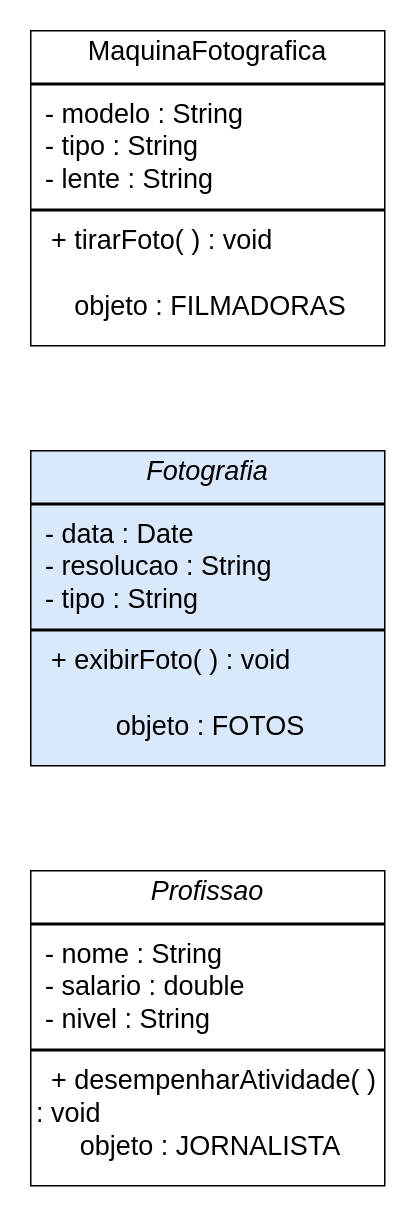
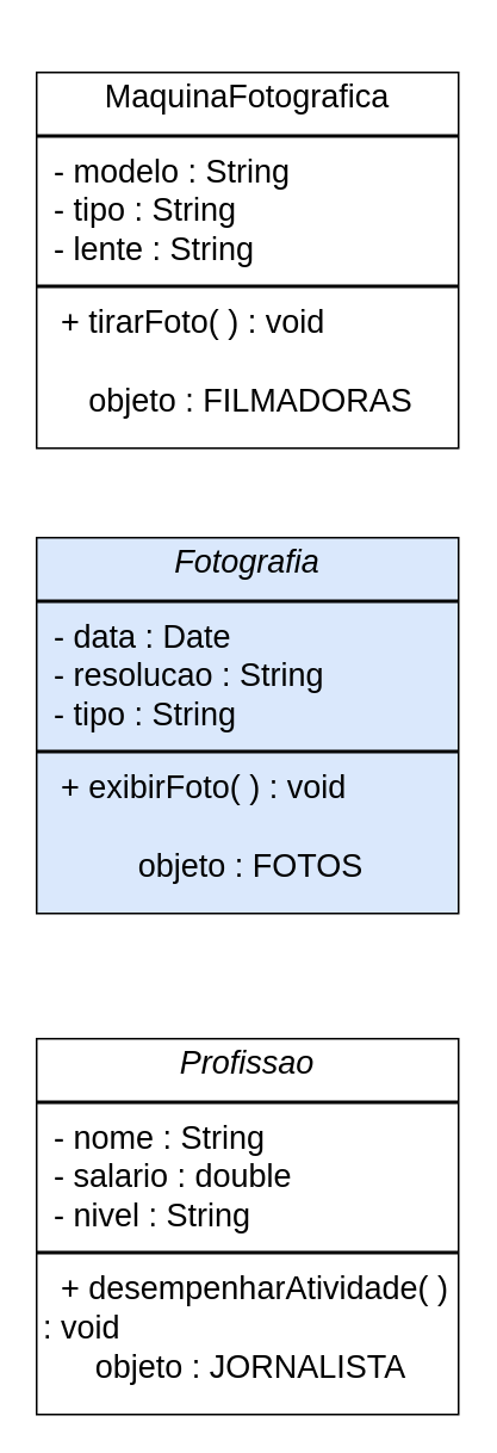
  <mxCell id="0" />
  <mxCell id="1" parent="0" />
- <mxCell id="2" value="&lt;p style=&quot;text-align: center; margin: 4px 0px 0px;&quot;&gt;MaquinaFotografica&lt;/p&gt;&lt;hr style=&quot;text-align: center; border-style: solid;&quot;&gt;&lt;p style=&quot;margin:0px;margin-left:4px;&quot;&gt;&lt;/p&gt;&lt;div&gt;&lt;span style=&quot;background-color: transparent; color: light-dark(rgb(0, 0, 0), rgb(255, 255, 255));&quot;&gt;&amp;nbsp; - modelo : String&lt;/span&gt;&lt;/div&gt;&lt;div&gt;&lt;span style=&quot;background-color: transparent; color: light-dark(rgb(0, 0, 0), rgb(255, 255, 255));&quot;&gt;&amp;nbsp; - tipo : String&lt;/span&gt;&lt;/div&gt;&lt;div&gt;&lt;span style=&quot;background-color: transparent; color: light-dark(rgb(0, 0, 0), rgb(255, 255, 255));&quot;&gt;&amp;nbsp; - lente : String&lt;/span&gt;&lt;/div&gt;&lt;hr style=&quot;border-style:solid;&quot;&gt;&lt;p style=&quot;margin: 0px 0px 0px 4px;&quot;&gt;&amp;nbsp; + tirarFoto( ) : void&lt;/p&gt;&lt;p style=&quot;margin: 0px 0px 0px 4px;&quot;&gt;&lt;br&gt;&lt;/p&gt;&lt;p style=&quot;text-align: center; margin: 0px 0px 0px 4px;&quot;&gt;objeto : FILMADORAS&lt;/p&gt;" style="verticalAlign=top;align=left;overflow=fill;html=1;whiteSpace=wrap;fontSize=18;" parent="1" vertex="1"><mxGeometry x="20" y="20" width="236" height="210" as="geometry" /></mxCell>
+ <mxCell id="2" value="&lt;p style=&quot;text-align: center; margin: 4px 0px 0px;&quot;&gt;MaquinaFotografica&lt;/p&gt;&lt;hr style=&quot;text-align: center; border-style: solid;&quot;&gt;&lt;p style=&quot;margin:0px;margin-left:4px;&quot;&gt;&lt;/p&gt;&lt;div&gt;&lt;span style=&quot;background-color: transparent; color: light-dark(rgb(0, 0, 0), rgb(255, 255, 255));&quot;&gt;&amp;nbsp; - modelo : String&lt;/span&gt;&lt;/div&gt;&lt;div&gt;&lt;span style=&quot;background-color: transparent; color: light-dark(rgb(0, 0, 0), rgb(255, 255, 255));&quot;&gt;&amp;nbsp; - tipo : String&lt;/span&gt;&lt;/div&gt;&lt;div&gt;&lt;span style=&quot;background-color: transparent; color: light-dark(rgb(0, 0, 0), rgb(255, 255, 255));&quot;&gt;&amp;nbsp; - lente : String&lt;/span&gt;&lt;/div&gt;&lt;hr style=&quot;border-style:solid;&quot;&gt;&lt;p style=&quot;margin: 0px 0px 0px 4px;&quot;&gt;&amp;nbsp; + tirarFoto( ) : void&lt;/p&gt;&lt;p style=&quot;margin: 0px 0px 0px 4px;&quot;&gt;&lt;br&gt;&lt;/p&gt;&lt;p style=&quot;text-align: center; margin: 0px 0px 0px 4px;&quot;&gt;objeto : FILMADORAS&lt;/p&gt;" style="verticalAlign=top;align=left;overflow=fill;html=1;whiteSpace=wrap;fontSize=18;" parent="1" vertex="1"><mxGeometry x="20" y="40" width="236" height="210" as="geometry" /></mxCell>
  <mxCell id="3" value="&lt;p style=&quot;text-align: center; margin: 4px 0px 0px;&quot;&gt;&lt;i&gt;Fotografia&lt;/i&gt;&lt;/p&gt;&lt;hr style=&quot;text-align: center; border-style: solid;&quot;&gt;&lt;p style=&quot;margin:0px;margin-left:4px;&quot;&gt;&lt;/p&gt;&lt;div&gt;&lt;span style=&quot;background-color: transparent; color: light-dark(rgb(0, 0, 0), rgb(255, 255, 255));&quot;&gt;&amp;nbsp; - data : Date&lt;/span&gt;&lt;/div&gt;&lt;div&gt;&lt;span style=&quot;background-color: transparent; color: light-dark(rgb(0, 0, 0), rgb(255, 255, 255));&quot;&gt;&amp;nbsp; - resolucao : String&lt;/span&gt;&lt;/div&gt;&lt;div&gt;&lt;span style=&quot;background-color: transparent; color: light-dark(rgb(0, 0, 0), rgb(255, 255, 255));&quot;&gt;&amp;nbsp; - tipo : String&lt;/span&gt;&lt;/div&gt;&lt;hr style=&quot;border-style:solid;&quot;&gt;&lt;p style=&quot;margin: 0px 0px 0px 4px;&quot;&gt;&amp;nbsp; + exibirFoto( ) : void&lt;/p&gt;&lt;p style=&quot;margin: 0px 0px 0px 4px;&quot;&gt;&lt;br&gt;&lt;/p&gt;&lt;p style=&quot;text-align: center; margin: 0px 0px 0px 4px;&quot;&gt;objeto : FOTOS&lt;/p&gt;" style="verticalAlign=top;align=left;overflow=fill;html=1;whiteSpace=wrap;fontSize=18;fillColor=#dae8fc;" parent="1" vertex="1"><mxGeometry x="20" y="300" width="236" height="210" as="geometry" /></mxCell>
  <mxCell id="4" value="&lt;p style=&quot;text-align: center; margin: 4px 0px 0px;&quot;&gt;&lt;i&gt;Profissao&lt;/i&gt;&lt;/p&gt;&lt;hr style=&quot;text-align: center; border-style: solid;&quot;&gt;&lt;p style=&quot;margin:0px;margin-left:4px;&quot;&gt;&lt;/p&gt;&lt;div&gt;&lt;span style=&quot;background-color: transparent; color: light-dark(rgb(0, 0, 0), rgb(255, 255, 255));&quot;&gt;&amp;nbsp; - nome : String&lt;/span&gt;&lt;/div&gt;&lt;div&gt;&lt;span style=&quot;background-color: transparent; color: light-dark(rgb(0, 0, 0), rgb(255, 255, 255));&quot;&gt;&amp;nbsp; - salario : double&lt;/span&gt;&lt;/div&gt;&lt;div&gt;&lt;span style=&quot;background-color: transparent; color: light-dark(rgb(0, 0, 0), rgb(255, 255, 255));&quot;&gt;&amp;nbsp; - nivel : String&lt;/span&gt;&lt;/div&gt;&lt;hr style=&quot;border-style:solid;&quot;&gt;&lt;p style=&quot;margin: 0px 0px 0px 4px;&quot;&gt;&amp;nbsp; + desempenharAtividade( ) : void&lt;/p&gt;&lt;p style=&quot;text-align: center; margin: 0px 0px 0px 4px;&quot;&gt;objeto : JORNALISTA&lt;/p&gt;" style="verticalAlign=top;align=left;overflow=fill;html=1;whiteSpace=wrap;fontSize=18;" parent="1" vertex="1"><mxGeometry x="20" y="580" width="236" height="210" as="geometry" /></mxCell>
